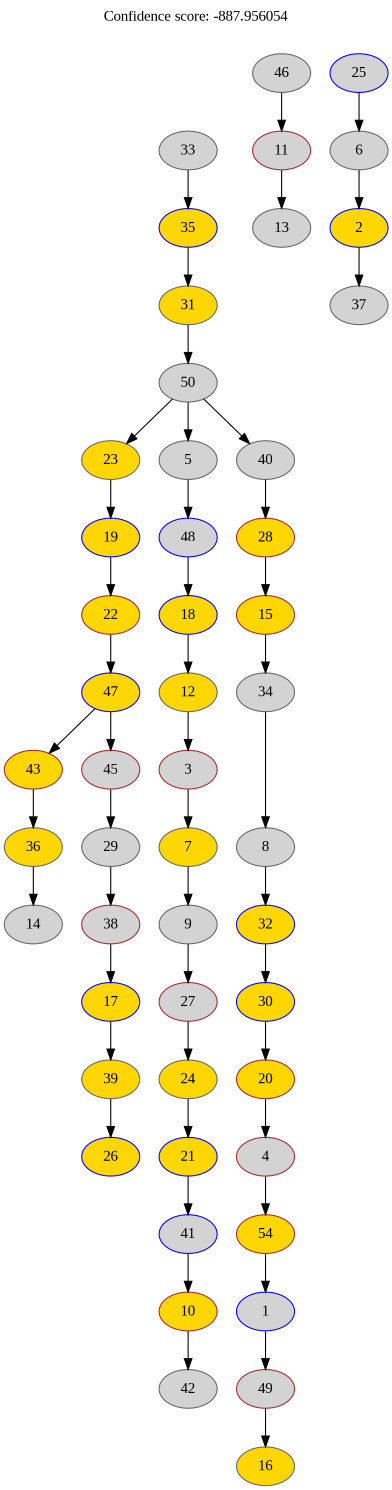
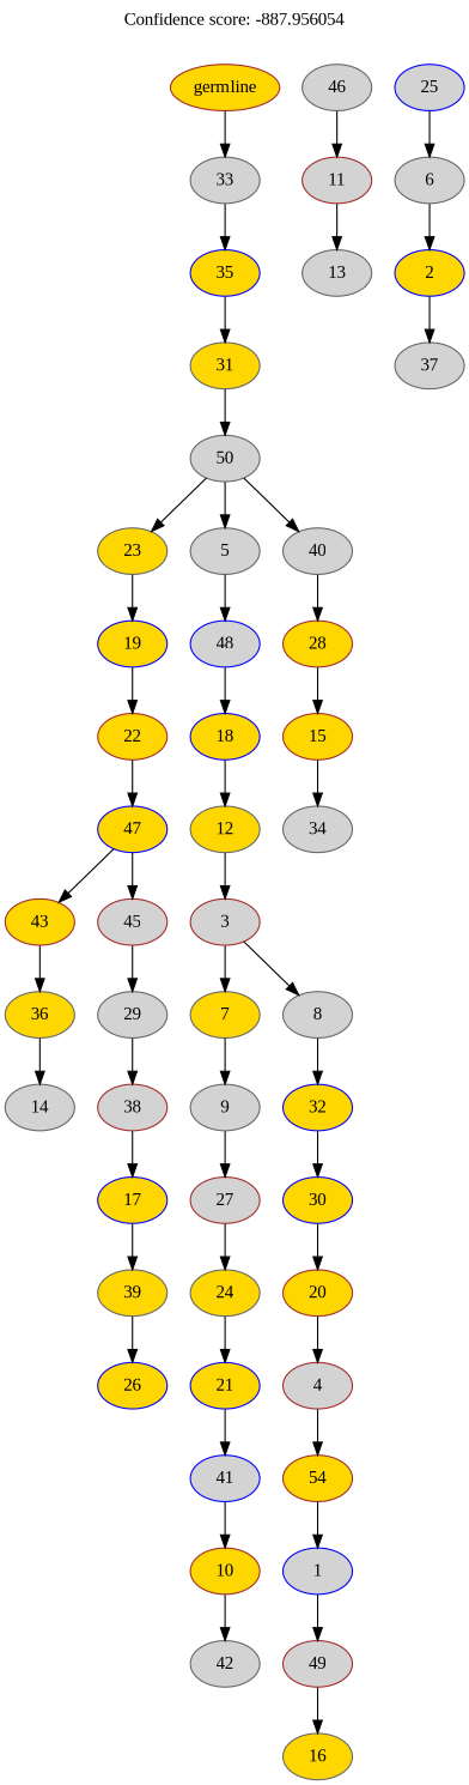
  digraph {
    fontname="Liberation Serif"
    label="Confidence score: -887.956054"
    labelloc=t
    node [color=gray40 fillcolor=gold fontname="Liberation Serif" style=filled]
    edge [fontname="Liberation Serif"]
    n1 [label=36]
    n2 [fillcolor=lightgrey label=14]
    n3 [color=brown label=43]
    n4 [label=39]
    n5 [color=blue label=26]
    n6 [color=blue label=17]
    n7 [color=brown fillcolor=lightgrey label=38]
    n8 [fillcolor=lightgrey label=29]
    n9 [color=brown fillcolor=lightgrey label=45]
    n10 [color=blue label=47]
    n11 [color=brown label=22]
    n12 [color=blue label=19]
    n13 [label=23]
    n14 [color=brown fillcolor=lightgrey label=11]
    n15 [fillcolor=lightgrey label=13]
    n16 [fillcolor=lightgrey label=46]
    n17 [fillcolor=lightgrey label=42]
    n18 [color=brown label=10]
    n19 [color=blue fillcolor=lightgrey label=41]
    n20 [color=blue label=21]
    n21 [label=24]
    n22 [color=brown fillcolor=lightgrey label=27]
    n23 [fillcolor=lightgrey label=9]
    n24 [label=7]
    n25 [color=brown fillcolor=lightgrey label=3]
    n26 [label=12]
    n27 [color=blue label=18]
    n28 [color=blue fillcolor=lightgrey label=48]
    n29 [fillcolor=lightgrey label=5]
    n30 [color=blue label=2]
    n31 [fillcolor=lightgrey label=37]
    n32 [fillcolor=lightgrey label=6]
    n33 [color=blue fillcolor=lightgrey label=25]
    n34 [label=16]
    n35 [color=brown fillcolor=lightgrey label=49]
    n36 [color=blue fillcolor=lightgrey label=1]
    n37 [color=brown label=54]
    n38 [color=brown fillcolor=lightgrey label=4]
    n39 [color=brown label=20]
    n40 [color=blue label=30]
    n41 [color=blue label=32]
    n42 [fillcolor=lightgrey label=8]
    n43 [fillcolor=lightgrey label=34]
    n44 [color=brown label=15]
    n45 [color=brown label=28]
    n46 [fillcolor=lightgrey label=40]
    n47 [fillcolor=lightgrey label=50]
    n48 [label=31]
    n49 [color=blue label=35]
    n50 [fillcolor=lightgrey label=33]
+   n51 [color=brown label=germline]
    n1 -> n2
    n3 -> n1
    n4 -> n5
    n6 -> n4
    n7 -> n6
    n8 -> n7
    n9 -> n8
    n10 -> n3
    n10 -> n9
    n11 -> n10
    n12 -> n11
    n13 -> n12
    n14 -> n15
    n16 -> n14
    n18 -> n17
    n19 -> n18
    n20 -> n19
    n21 -> n20
    n22 -> n21
    n23 -> n22
    n24 -> n23
    n25 -> n24
    n26 -> n25
    n27 -> n26
    n28 -> n27
    n29 -> n28
    n30 -> n31
    n32 -> n30
    n33 -> n32
    n35 -> n34
    n36 -> n35
    n37 -> n36
    n38 -> n37
    n39 -> n38
    n40 -> n39
    n41 -> n40
    n42 -> n41
-   n43 -> n42
+   n25 -> n42
    n44 -> n43
    n45 -> n44
    n46 -> n45
    n47 -> n13
    n47 -> n29
    n47 -> n46
    n48 -> n47
    n49 -> n48
    n50 -> n49
+   n51 -> n50
  }
